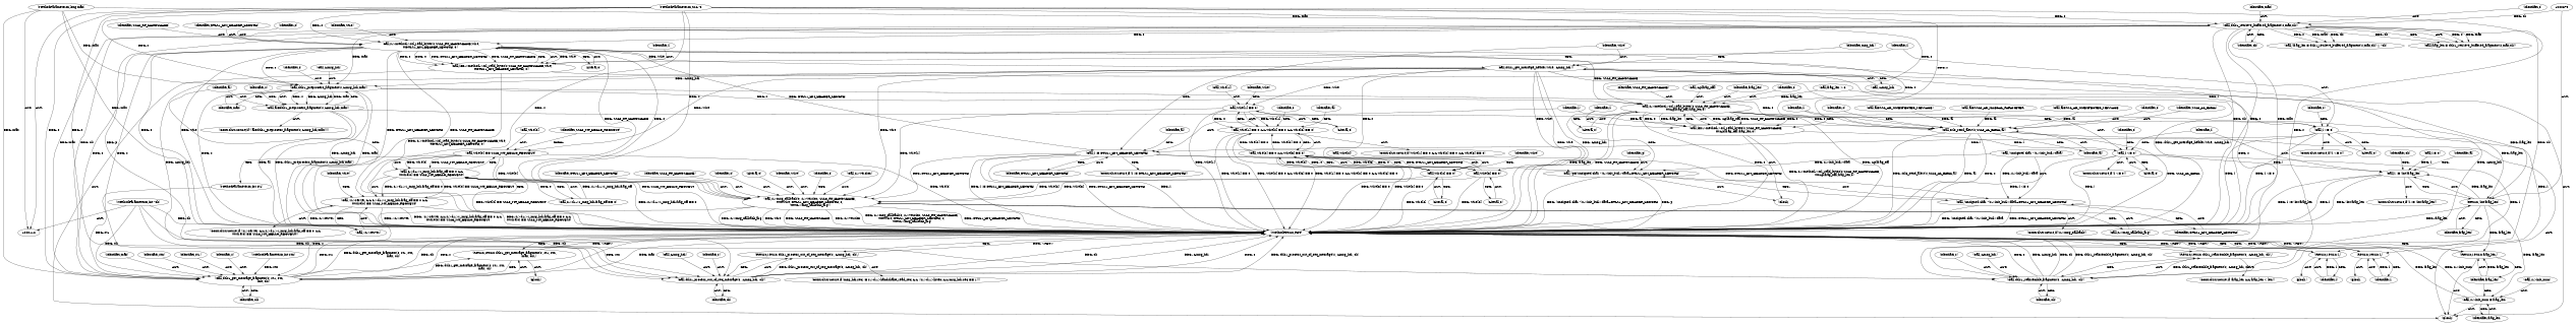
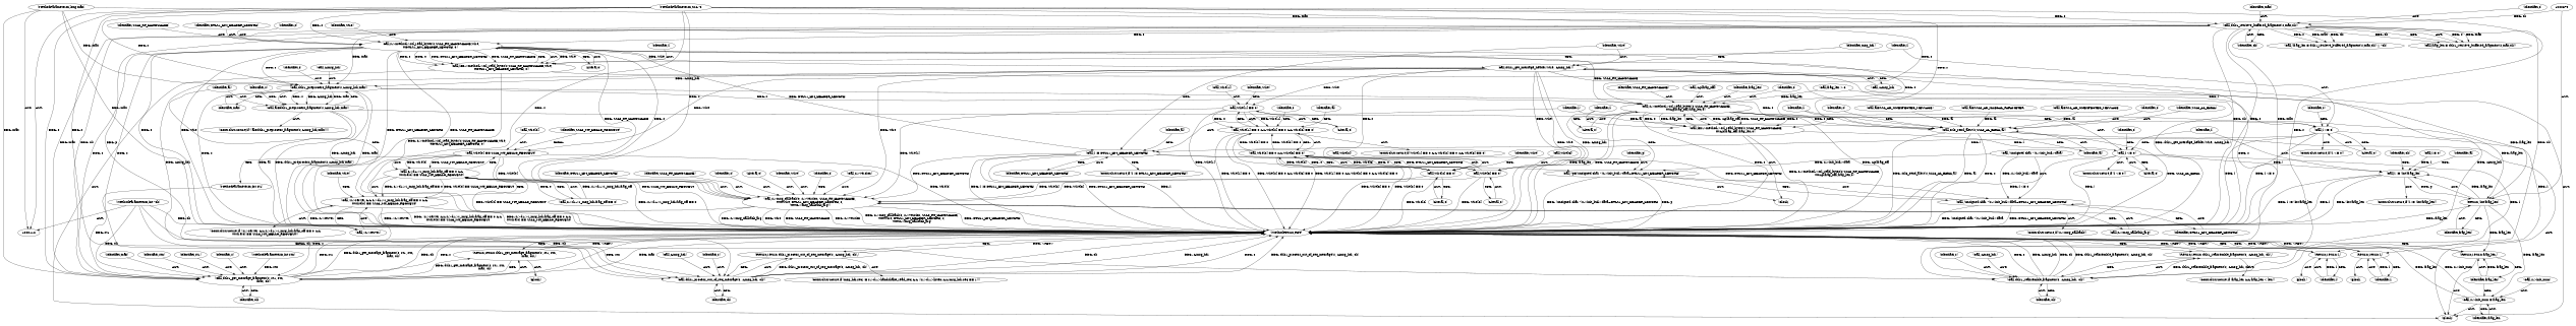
  digraph {
    n1 [label="(Call,s->method->ssl_read_bytes(s,SSL3_RT_HANDSHAKE,wire,\n\t\tDTLS1_HM_HEADER_LENGTH, 0))"]
    n2 [label="(Call,i=s->method->ssl_read_bytes(s,SSL3_RT_HANDSHAKE,wire,\n\t\tDTLS1_HM_HEADER_LENGTH, 0))"]
    n3 [label="(Call,i != DTLS1_HM_HEADER_LENGTH)"]
    n4 [label="(Call,s->msg_callback(0, s->version, SSL3_RT_HANDSHAKE, \n\t\t\t\t\twire, DTLS1_HM_HEADER_LENGTH, s, \n\t\t\t\t\ts->msg_callback_arg))"]
-   n5 [label="(Call,dtls1_get_message_fragment(s, st1, stn,\n                               init, ok))"]
+   n5 [label="(Call,dtls1_get_message_fragment(s, st1, stn,\n                               max, ok))"]
    n6 [label="(Call,dtls1_get_message_header(wire, &msg_hdr))"]
    n7 [label="(Call,dtls1_process_out_of_seq_message(s, &msg_hdr, ok))"]
    n8 [label="(Call,dtls1_reassemble_fragment(s, &msg_hdr, ok))"]
    n9 [label="(Call,dtls1_preprocess_fragment(s,&msg_hdr,max))"]
    n10 [label="(Call,ssl3_send_alert(s,SSL3_AL_FATAL,al))"]
    n11 [label="(Call,s->method->ssl_read_bytes(s,SSL3_RT_HANDSHAKE,\n\t\t\t&p[frag_off],frag_len,0))"]
    n12 [label="(Literal,0)"]
    n13 [label="(MethodReturn,RET)"]
    n14 [label="(Call,i <= 0)"]
    n15 [label="(Block,)"]
    n16 [label="(Call,*p=(unsigned char *)s->init_buf->data+DTLS1_HM_HEADER_LENGTH)"]
    n17 [label="(Call,(unsigned char *)s->init_buf->data+DTLS1_HM_HEADER_LENGTH)"]
    n18 [label="(Identifier,DTLS1_HM_HEADER_LENGTH)"]
    n19 [label="(ControlStructure,if (i != DTLS1_HM_HEADER_LENGTH))"]
    n20 [label="(Call,s->msg_callback_arg)"]
    n21 [label="(ControlStructure,if (s->msg_callback))"]
    n22 [label="(Return,return dtls1_get_message_fragment(s, st1, stn,\n                               max, ok);)"]
    n23 [label="(Identifier,ok)"]
    n24 [label="(Call,wire[0] == SSL3_MT_HELLO_REQUEST)"]
    n25 [label="(Call,wire[1] == 0)"]
    n26 [label="(Call,wire[2] == 0)"]
    n27 [label="(Call,wire[3] == 0)"]
    n28 [label="(Call,&msg_hdr)"]
    n29 [label="(Return,return dtls1_process_out_of_seq_message(s, &msg_hdr, ok);)"]
    n30 [label="(Identifier,ok)"]
    n31 [label="(Return,return dtls1_reassemble_fragment(s, &msg_hdr, ok);)"]
    n32 [label="(Identifier,ok)"]
    n33 [label="(Call,al=dtls1_preprocess_fragment(s,&msg_hdr,max))"]
    n34 [label="(Identifier,max)"]
    n35 [label="(Identifier,al)"]
    n36 [label="(Call,i=s->method->ssl_read_bytes(s,SSL3_RT_HANDSHAKE,\n\t\t\t&p[frag_off],frag_len,0))"]
    n37 [label="(Return,(int)frag_len)"]
    n38 [label="(Literal,0)"]
    n39 [label="(Return,return i;)"]
    n40 [label="(Return,return i;)"]
    n41 [label="(Return,return frag_len;)"]
    n42 [label="(Call,dtls1_retrieve_buffered_fragment(s,max,ok))"]
    n43 [label="(Identifier,ok)"]
    n44 [label="(Call,(frag_len = dtls1_retrieve_buffered_fragment(s,max,ok)) || *ok)"]
    n45 [label="(Call,frag_len = dtls1_retrieve_buffered_fragment(s,max,ok))"]
    n46 [label="(MethodParameterIn,SSL *s)"]
    1000112
    n48 [label="(MethodParameterIn,long max)"]
    n49 [label="(MethodParameterIn,int *ok)"]
    n50 [label="(ControlStructure,if (i <= 0))"]
    n51 [label="(Literal,0)"]
    n52 [label="(Identifier,i)"]
    n53 [label="(Block,)"]
    n54 [label="(Block,)"]
    n55 [label="(Identifier,DTLS1_HM_HEADER_LENGTH)"]
    n56 [label="(Block,)"]
    n57 [label="(Call,s->d1->r_msg_hdr.frag_off == 0 &&\n\t\twire[0] == SSL3_MT_HELLO_REQUEST)"]
    n58 [label="(MethodParameterIn,int st1)"]
    n59 [label="(Call,wire[1] == 0 && wire[2] == 0 && wire[3] == 0)"]
    n60 [label="(Literal,0)"]
    n61 [label="(Call,wire[2] == 0 && wire[3] == 0)"]
    n62 [label="(Literal,0)"]
    n63 [label="(Literal,0)"]
    n64 [label="(ControlStructure,if (msg_hdr.seq != s->d1->handshake_read_seq && !(s->d1->listen && msg_hdr.seq == 1)))"]
    n65 [label="(ControlStructure,if (frag_len && frag_len < len))"]
    n66 [label="(Call,!s->server && s->d1->r_msg_hdr.frag_off == 0 &&\n\t\twire[0] == SSL3_MT_HELLO_REQUEST)"]
    n67 [label="(Call,s->d1->r_msg_hdr.frag_off == 0)"]
    n68 [label="(Identifier,SSL3_MT_HELLO_REQUEST)"]
    n69 [label="(Call,!s->server)"]
    n70 [label="(ControlStructure,if (!s->server && s->d1->r_msg_hdr.frag_off == 0 &&\n\t\twire[0] == SSL3_MT_HELLO_REQUEST))"]
    n71 [label="(ControlStructure,if (wire[1] == 0 && wire[2] == 0 && wire[3] == 0))"]
    n72 [label="(ControlStructure,if ((al=dtls1_preprocess_fragment(s,&msg_hdr,max))))"]
    n73 [label="(Call,i <= 0)"]
    n74 [label="(Call,i != (int)frag_len)"]
    n75 [label="(Call,s->init_num = frag_len)"]
    n76 [label="(Identifier,frag_len)"]
    n77 [label="(ControlStructure,if (i <= 0))"]
    n78 [label="(Literal,0)"]
    n79 [label="(Identifier,i)"]
    n80 [label="(Block,)"]
    n81 [label="(ControlStructure,if (i != (int)frag_len))"]
    n82 [label="(Identifier,frag_len)"]
    n83 [label="(Identifier,frag_len)"]
    n84 [label="(Identifier,s)"]
    n85 [label="(Identifier,al)"]
    n86 [label="(Identifier,s)"]
    n87 [label="(Call,wire[2])"]
    n88 [label="(Identifier,SSL3_RT_HANDSHAKE)"]
    n89 [label="(Identifier,s)"]
    n90 [label="(Identifier,i)"]
    n91 [label="(Identifier,max)"]
    n92 [label="(Identifier,s)"]
+   n93 [label="(Call,wire[3])"]
    n94 [label="(Identifier,i)"]
    n95 [label="(Call,frag_len > 0)"]
    n96 [label="(Call,s->init_num)"]
    n97 [label="(Identifier,wire)"]
    n98 [label="(Identifier,SSL3_AL_FATAL)"]
    n99 [label="(Identifier,wire)"]
    n100 [label="(Call,&msg_hdr)"]
    n101 [label="(Identifier,s)"]
    n102 [label="(Identifier,DTLS1_HM_HEADER_LENGTH)"]
    n103 [label="(Identifier,s)"]
    n104 [label="(Identifier,p)"]
    n105 [label="(Identifier,wire)"]
    n106 [label="(Identifier,SSL3_RT_HANDSHAKE)"]
    n107 [label="(Identifier,max)"]
    n108 [label="(Identifier,SSL3_RT_HANDSHAKE)"]
    n109 [label="(Identifier,i)"]
    n110 [label="(Identifier,stn)"]
    n111 [label="(Call,wire[1])"]
    n112 [label="(Identifier,i)"]
    n113 [label="(Identifier,s)"]
    n114 [label="(Call,&msg_hdr)"]
    n115 [label="(Identifier,msg_hdr)"]
    n116 [label="(Identifier,al)"]
    n117 [label="(Call,&msg_hdr)"]
    n118 [label="(Identifier,s)"]
    n119 [label="(Identifier,s)"]
    n120 [label="(Identifier,al)"]
    n121 [label="(Call,al=SSL_AD_UNEXPECTED_MESSAGE)"]
    n122 [label="(Identifier,s)"]
    n123 [label="(Identifier,wire)"]
    n124 [label="(Identifier,ok)"]
    n125 [label="(Identifier,s)"]
    n126 [label="(Call,al=SSL3_AD_ILLEGAL_PARAMETER)"]
    n127 [label="(Call,al=SSL_AD_UNEXPECTED_MESSAGE)"]
    n128 [label="(Identifier,wire)"]
    n129 [label="(Call,&p[frag_off])"]
    n130 [label="(Identifier,i)"]
    n131 [label="(Identifier,st1)"]
    n132 [label="(Literal,0)"]
    n133 [label="(Identifier,i)"]
    n134 [label="(Identifier,s)"]
    n135 [label="(Identifier,al)"]
    n136 [label="(Identifier,DTLS1_HM_HEADER_LENGTH)"]
    n137 [label="(Call,(unsigned char *)s->init_buf->data)"]
    n138 [label="(Identifier,wire)"]
    n139 [label="(Call,wire[0])"]
    n140 [label="(Identifier,s)"]
    n141 [label="(Call,i = 0)"]
    n142 [label="(MethodParameterIn,int stn)"]
    n143 [label="(Identifier,s)"]
    n144 [label="(Identifier,s)"]
    n145 [label="(Call,s->version)"]
    n146 [label="(Identifier,frag_len)"]
    1000379
    n1 -> n2 [label="AST: "]
    n1 -> n2 [label="DDG: wire"]
    n1 -> n2 [label="DDG: s"]
    n1 -> n2 [label="DDG: 0"]
    n1 -> n2 [label="DDG: DTLS1_HM_HEADER_LENGTH"]
    n1 -> n2 [label="DDG: SSL3_RT_HANDSHAKE"]
    n1 -> n3 [label="DDG: DTLS1_HM_HEADER_LENGTH"]
    n1 -> n4 [label="DDG: SSL3_RT_HANDSHAKE"]
    n1 -> n4 [label="DDG: s"]
    n1 -> n5 [label="DDG: s"]
    n1 -> n6 [label="DDG: wire"]
    n1 -> n7 [label="DDG: s"]
    n1 -> n8 [label="DDG: s"]
    n1 -> n9 [label="DDG: s"]
    n1 -> n10 [label="DDG: s"]
    n1 -> n11 [label="DDG: SSL3_RT_HANDSHAKE"]
    n1 -> n12 [label="CFG: "]
    n1 -> n13 [label="DDG: s"]
    n1 -> n13 [label="DDG: wire"]
    n1 -> n13 [label="DDG: DTLS1_HM_HEADER_LENGTH"]
    n1 -> n13 [label="DDG: SSL3_RT_HANDSHAKE"]
    n2 -> n1 [label="CFG: "]
    n2 -> n13 [label="DDG: s->method->ssl_read_bytes(s,SSL3_RT_HANDSHAKE,wire,\n\t\tDTLS1_HM_HEADER_LENGTH, 0)"]
    n2 -> n14 [label="DDG: i"]
    n2 -> n15 [label="AST: "]
    n3 -> n4 [label="DDG: DTLS1_HM_HEADER_LENGTH"]
    n3 -> n13 [label="DDG: i != DTLS1_HM_HEADER_LENGTH"]
    n3 -> n13 [label="DDG: DTLS1_HM_HEADER_LENGTH"]
    n3 -> n13 [label="DDG: i"]
    n3 -> n16 [label="DDG: DTLS1_HM_HEADER_LENGTH"]
    n3 -> n17 [label="DDG: DTLS1_HM_HEADER_LENGTH"]
    n3 -> n18 [label="CFG: "]
    n3 -> n19 [label="CFG: "]
    n4 -> n5 [label="DDG: s"]
    n4 -> n13 [label="DDG: wire"]
    n4 -> n13 [label="DDG: SSL3_RT_HANDSHAKE"]
    n4 -> n13 [label="DDG: s->version"]
    n4 -> n13 [label="DDG: s->msg_callback(0, s->version, SSL3_RT_HANDSHAKE, \n\t\t\t\t\twire, DTLS1_HM_HEADER_LENGTH, s, \n\t\t\t\t\ts->msg_callback_arg)"]
    n4 -> n13 [label="DDG: DTLS1_HM_HEADER_LENGTH"]
    n4 -> n13 [label="DDG: s->msg_callback_arg"]
    n4 -> n20 [label="CFG: "]
    n4 -> n21 [label="AST: "]
    n5 -> n13 [label="DDG: dtls1_get_message_fragment(s, st1, stn,\n                               max, ok)"]
    n5 -> n13 [label="DDG: ok"]
    n5 -> n13 [label="DDG: s"]
    n5 -> n13 [label="DDG: stn"]
    n5 -> n13 [label="DDG: max"]
    n5 -> n13 [label="DDG: st1"]
    n5 -> n22 [label="AST: "]
    n5 -> n22 [label="DDG: dtls1_get_message_fragment(s, st1, stn,\n                               max, ok)"]
    n5 -> n23 [label="CFG: "]
    n6 -> n4 [label="DDG: wire"]
    n6 -> n7 [label="DDG: &msg_hdr"]
    n6 -> n8 [label="DDG: &msg_hdr"]
    n6 -> n9 [label="DDG: &msg_hdr"]
    n6 -> n13 [label="DDG: wire"]
    n6 -> n13 [label="DDG: &msg_hdr"]
    n6 -> n13 [label="DDG: dtls1_get_message_header(wire, &msg_hdr)"]
    n6 -> n15 [label="AST: "]
    n6 -> n24 [label="DDG: wire"]
    n6 -> n25 [label="DDG: wire"]
    n6 -> n26 [label="DDG: s"]
    n6 -> n27 [label="DDG: wire"]
    n6 -> n28 [label="CFG: "]
    n7 -> n13 [label="DDG: dtls1_process_out_of_seq_message(s, &msg_hdr, ok)"]
    n7 -> n13 [label="DDG: ok"]
    n7 -> n13 [label="DDG: &msg_hdr"]
    n7 -> n13 [label="DDG: s"]
    n7 -> n29 [label="AST: "]
    n7 -> n29 [label="DDG: dtls1_process_out_of_seq_message(s, &msg_hdr, ok)"]
    n7 -> n30 [label="CFG: "]
    n8 -> n13 [label="DDG: s"]
    n8 -> n13 [label="DDG: &msg_hdr"]
    n8 -> n13 [label="DDG: ok"]
    n8 -> n13 [label="DDG: dtls1_reassemble_fragment(s, &msg_hdr, ok)"]
    n8 -> n31 [label="AST: "]
    n8 -> n31 [label="DDG: dtls1_reassemble_fragment(s, &msg_hdr, ok)"]
    n8 -> n32 [label="CFG: "]
    n9 -> n10 [label="DDG: s"]
    n9 -> n11 [label="DDG: s"]
    n9 -> n13 [label="DDG: &msg_hdr"]
    n9 -> n13 [label="DDG: max"]
    n9 -> n13 [label="DDG: s"]
    n9 -> n33 [label="AST: "]
    n9 -> n33 [label="DDG: s"]
    n9 -> n33 [label="DDG: &msg_hdr"]
    n9 -> n33 [label="DDG: max"]
    n9 -> n34 [label="CFG: "]
    n10 -> n13 [label="DDG: ssl3_send_alert(s,SSL3_AL_FATAL,al)"]
    n10 -> n13 [label="DDG: al"]
    n10 -> n13 [label="DDG: s"]
    n10 -> n13 [label="DDG: SSL3_AL_FATAL"]
    n10 -> n15 [label="AST: "]
    n10 -> n35 [label="CFG: "]
    n11 -> n10 [label="DDG: s"]
    n11 -> n13 [label="DDG: &p[frag_off]"]
    n11 -> n13 [label="DDG: frag_len"]
    n11 -> n13 [label="DDG: SSL3_RT_HANDSHAKE"]
    n11 -> n13 [label="DDG: s"]
    n11 -> n36 [label="AST: "]
    n11 -> n36 [label="DDG: &p[frag_off]"]
    n11 -> n36 [label="DDG: SSL3_RT_HANDSHAKE"]
    n11 -> n36 [label="DDG: s"]
    n11 -> n36 [label="DDG: 0"]
    n11 -> n36 [label="DDG: frag_len"]
    n11 -> n37 [label="DDG: frag_len"]
    n11 -> n38 [label="CFG: "]
    n12 -> n1 [label="AST: "]
    n13 -> n22 [label="CFG: "]
    n13 -> n29 [label="CFG: "]
    n13 -> n31 [label="CFG: "]
    n13 -> n39 [label="CFG: "]
    n13 -> n40 [label="CFG: "]
    n13 -> n41 [label="CFG: "]
    n14 -> n3 [label="DDG: i"]
    n14 -> n13 [label="DDG: i"]
    n14 -> n13 [label="DDG: i <= 0"]
    n14 -> n39 [label="DDG: i"]
    n14 -> n50 [label="AST: "]
    n14 -> n51 [label="CFG: "]
    n16 -> n13 [label="DDG: p"]
    n16 -> n13 [label="DDG: (unsigned char *)s->init_buf->data+DTLS1_HM_HEADER_LENGTH"]
    n16 -> n17 [label="CFG: "]
    n16 -> n54 [label="AST: "]
    n17 -> n13 [label="DDG: (unsigned char *)s->init_buf->data"]
    n17 -> n13 [label="DDG: DTLS1_HM_HEADER_LENGTH"]
    n17 -> n16 [label="AST: "]
    n17 -> n55 [label="CFG: "]
    n18 -> n3 [label="AST: "]
    n20 -> n4 [label="AST: "]
    n22 -> n5 [label="CFG: "]
    n22 -> n13 [label="DDG: <RET>"]
    n22 -> n56 [label="AST: "]
    n23 -> n5 [label="AST: "]
    n24 -> n4 [label="DDG: wire[0]"]
    n24 -> n13 [label="DDG: SSL3_MT_HELLO_REQUEST"]
    n24 -> n13 [label="DDG: wire[0]"]
    n24 -> n57 [label="AST: "]
    n24 -> n57 [label="DDG: wire[0]"]
    n24 -> n57 [label="DDG: SSL3_MT_HELLO_REQUEST"]
    n24 -> n58 [label="CFG: "]
    n25 -> n4 [label="DDG: wire[1]"]
    n25 -> n13 [label="DDG: wire[1]"]
    n25 -> n59 [label="AST: "]
    n25 -> n59 [label="DDG: wire[1]"]
    n25 -> n59 [label="DDG: 0"]
    n25 -> n60 [label="CFG: "]
    n26 -> n4 [label="DDG: wire[2]"]
    n26 -> n13 [label="DDG: wire[2]"]
    n26 -> n61 [label="AST: "]
    n26 -> n61 [label="DDG: wire[2]"]
    n26 -> n61 [label="DDG: 0"]
    n26 -> n62 [label="CFG: "]
    n27 -> n4 [label="DDG: wire[3]"]
    n27 -> n13 [label="DDG: wire[3]"]
    n27 -> n61 [label="AST: "]
    n27 -> n61 [label="DDG: wire[3]"]
    n27 -> n61 [label="DDG: 0"]
    n27 -> n63 [label="CFG: "]
    n28 -> n6 [label="AST: "]
    n29 -> n7 [label="CFG: "]
    n29 -> n13 [label="DDG: <RET>"]
    n29 -> n64 [label="AST: "]
    n30 -> n7 [label="AST: "]
    n31 -> n8 [label="CFG: "]
    n31 -> n13 [label="DDG: <RET>"]
    n31 -> n65 [label="AST: "]
    n32 -> n8 [label="AST: "]
    n33 -> n9 [label="CFG: "]
    n33 -> n10 [label="DDG: al"]
    n33 -> n13 [label="DDG: al"]
    n33 -> n13 [label="DDG: dtls1_preprocess_fragment(s,&msg_hdr,max)"]
    n33 -> n72 [label="AST: "]
    n34 -> n9 [label="AST: "]
    n35 -> n10 [label="AST: "]
    n36 -> n11 [label="CFG: "]
    n36 -> n13 [label="DDG: s->method->ssl_read_bytes(s,SSL3_RT_HANDSHAKE,\n\t\t\t&p[frag_off],frag_len,0)"]
    n36 -> n54 [label="AST: "]
    n36 -> n73 [label="DDG: i"]
    n37 -> n13 [label="DDG: frag_len"]
    n37 -> n41 [label="DDG: frag_len"]
    n37 -> n74 [label="AST: "]
    n37 -> n74 [label="DDG: frag_len"]
    n37 -> n75 [label="DDG: frag_len"]
    n37 -> n76 [label="CFG: "]
    n38 -> n11 [label="AST: "]
    n39 -> n13 [label="DDG: <RET>"]
    n39 -> n52 [label="CFG: "]
    n39 -> n53 [label="AST: "]
    n40 -> n13 [label="DDG: <RET>"]
    n40 -> n79 [label="CFG: "]
    n40 -> n80 [label="AST: "]
    n41 -> n13 [label="DDG: <RET>"]
    n41 -> n15 [label="AST: "]
    n41 -> n83 [label="CFG: "]
    n42 -> n1 [label="DDG: s"]
    n42 -> n5 [label="DDG: max"]
    n42 -> n5 [label="DDG: ok"]
    n42 -> n7 [label="DDG: p"]
    n42 -> n8 [label="DDG: ok"]
    n42 -> n9 [label="DDG: max"]
    n42 -> n13 [label="DDG: max"]
    n42 -> n13 [label="DDG: ok"]
    n42 -> n13 [label="DDG: s"]
    n42 -> n43 [label="CFG: "]
    n42 -> n44 [label="DDG: s"]
    n42 -> n44 [label="DDG: max"]
    n42 -> n44 [label="DDG: ok"]
    n42 -> n45 [label="AST: "]
    n42 -> n45 [label="DDG: s"]
    n42 -> n45 [label="DDG: max"]
    n42 -> n45 [label="DDG: ok"]
    n43 -> n42 [label="AST: "]
    n45 -> n42 [label="CFG: "]
    n46 -> n1 [label="DDG: s"]
    n46 -> n4 [label="DDG: s"]
    n46 -> n5 [label="DDG: s"]
    n46 -> n7 [label="DDG: s"]
    n46 -> n8 [label="DDG: s"]
    n46 -> n9 [label="DDG: s"]
    n46 -> n10 [label="DDG: s"]
    n46 -> n11 [label="DDG: s"]
    n46 -> n13 [label="DDG: s"]
    n46 -> n42 [label="DDG: s"]
    n46 -> 1000112 [label="AST: "]
    n48 -> n5 [label="DDG: max"]
    n48 -> n9 [label="DDG: max"]
    n48 -> n13 [label="DDG: max"]
    n48 -> n42 [label="DDG: max"]
    n48 -> 1000112 [label="AST: "]
    n49 -> n5 [label="DDG: ok"]
-   n49 -> n7 [label="DDG: ok"]
+   n49 -> n7 [label="FATAL: ok"]
    n49 -> n8 [label="DDG: ok"]
    n49 -> n13 [label="DDG: ok"]
    n49 -> 1000112 [label="AST: "]
    n51 -> n14 [label="AST: "]
    n52 -> n39 [label="AST: "]
    n52 -> n39 [label="DDG: i"]
    n55 -> n17 [label="AST: "]
    n57 -> n13 [label="DDG: wire[0] == SSL3_MT_HELLO_REQUEST"]
    n57 -> n13 [label="DDG: s->d1->r_msg_hdr.frag_off == 0"]
    n57 -> n24 [label="CFG: "]
    n57 -> n66 [label="AST: "]
    n57 -> n66 [label="DDG: s->d1->r_msg_hdr.frag_off == 0"]
    n57 -> n66 [label="DDG: wire[0] == SSL3_MT_HELLO_REQUEST"]
    n57 -> n67 [label="CFG: "]
    n58 -> n5 [label="DDG: st1"]
    n59 -> n13 [label="DDG: wire[1] == 0"]
    n59 -> n13 [label="DDG: wire[2] == 0 && wire[3] == 0"]
    n59 -> n13 [label="DDG: wire[1] == 0 && wire[2] == 0 && wire[3] == 0"]
    n59 -> n25 [label="CFG: "]
    n59 -> n61 [label="CFG: "]
    n59 -> n71 [label="AST: "]
    n60 -> n25 [label="AST: "]
    n61 -> n13 [label="DDG: wire[2] == 0"]
    n61 -> n13 [label="DDG: wire[3] == 0"]
    n61 -> n26 [label="CFG: "]
    n61 -> n27 [label="CFG: "]
    n61 -> n59 [label="AST: "]
    n61 -> n59 [label="DDG: wire[2] == 0"]
    n61 -> n59 [label="DDG: wire[3] == 0"]
    n62 -> n26 [label="AST: "]
    n63 -> n27 [label="AST: "]
    n66 -> n13 [label="DDG: !s->server"]
    n66 -> n13 [label="DDG: !s->server && s->d1->r_msg_hdr.frag_off == 0 &&\n\t\twire[0] == SSL3_MT_HELLO_REQUEST"]
    n66 -> n13 [label="DDG: s->d1->r_msg_hdr.frag_off == 0 &&\n\t\twire[0] == SSL3_MT_HELLO_REQUEST"]
    n66 -> n57 [label="CFG: "]
    n66 -> n69 [label="CFG: "]
    n66 -> n70 [label="AST: "]
    n67 -> n57 [label="AST: "]
    n67 -> n57 [label="DDG: s->d1->r_msg_hdr.frag_off"]
    n67 -> n57 [label="DDG: 0"]
    n68 -> n24 [label="FATAL: "]
    n69 -> n66 [label="AST: "]
    n69 -> n66 [label="DDG: s->server"]
    n73 -> n13 [label="DDG: i <= 0"]
    n73 -> n13 [label="DDG: i"]
    n73 -> n40 [label="DDG: i"]
    n73 -> n74 [label="DDG: i"]
    n73 -> n77 [label="AST: "]
    n73 -> n78 [label="CFG: "]
    n74 -> n13 [label="DDG: i != (int)frag_len"]
    n74 -> n13 [label="DDG: i"]
    n74 -> n13 [label="DDG: (int)frag_len"]
-   n74 -> n37 [label="CFG: "]
+   n74 -> n37 [label="DDG: p"]
    n74 -> n81 [label="AST: "]
    n75 -> n13 [label="DDG: frag_len"]
    n75 -> n13 [label="DDG: s->init_num"]
    n75 -> n15 [label="AST: "]
    n75 -> n82 [label="CFG: "]
    n76 -> n37 [label="AST: "]
    n78 -> n73 [label="AST: "]
    n79 -> n40 [label="AST: "]
    n79 -> n40 [label="DDG: i"]
    n82 -> n75 [label="AST: "]
    n83 -> n41 [label="AST: "]
    n83 -> n41 [label="DDG: frag_len"]
    n83 -> n75 [label="CFG: "]
    n84 -> n8 [label="AST: "]
    n85 -> n74 [label="CFG: "]
    n86 -> n11 [label="AST: "]
    n87 -> n26 [label="AST: "]
    n88 -> n11 [label="AST: "]
    n89 -> n59 [label="CFG: "]
    n90 -> n2 [label="CFG: "]
    n90 -> n14 [label="AST: "]
    n91 -> n42 [label="AST: "]
    n92 -> n9 [label="AST: "]
+   n93 -> n27 [label="AST: "]
    n94 -> n73 [label="CFG: "]
    n94 -> n74 [label="AST: "]
    n95 -> n11 [label="DDG: frag_len"]
    n95 -> n37 [label="DDG: frag_len"]
    n96 -> n75 [label="AST: "]
    n97 -> n3 [label="CFG: "]
    n97 -> n6 [label="AST: "]
    n98 -> n10 [label="AST: "]
    n99 -> n1 [label="AST: "]
    n100 -> n7 [label="AST: "]
    n101 -> n10 [label="CFG: "]
    n102 -> n4 [label="AST: "]
    n103 -> n42 [label="AST: "]
    n104 -> n16 [label="AST: "]
    n105 -> n66 [label="CFG: "]
    n106 -> n1 [label="AST: "]
    n107 -> n5 [label="AST: "]
    n108 -> n4 [label="AST: "]
    n109 -> n2 [label="AST: "]
    n110 -> n5 [label="AST: "]
    n111 -> n25 [label="AST: "]
    n112 -> n16 [label="CFG: "]
    n112 -> n36 [label="AST: "]
    n113 -> n4 [label="AST: "]
    n114 -> n8 [label="AST: "]
    n115 -> n6 [label="CFG: "]
    n116 -> n59 [label="CFG: "]
    n117 -> n9 [label="AST: "]
    n118 -> n33 [label="CFG: "]
    n119 -> n14 [label="CFG: "]
    n120 -> n33 [label="AST: "]
    n120 -> n66 [label="CFG: "]
    n121 -> n10 [label="DDG: al"]
    n122 -> n73 [label="CFG: "]
    n123 -> n25 [label="CFG: "]
    n124 -> n74 [label="CFG: "]
    n125 -> n7 [label="AST: "]
    n126 -> n10 [label="DDG: al"]
    n127 -> n10 [label="DDG: al"]
    n128 -> n26 [label="CFG: "]
    n129 -> n11 [label="AST: "]
    n130 -> n3 [label="AST: "]
    n130 -> n14 [label="CFG: "]
    n131 -> n5 [label="AST: "]
    n132 -> n4 [label="AST: "]
    n133 -> n36 [label="CFG: "]
    n133 -> n73 [label="AST: "]
    n134 -> n5 [label="AST: "]
    n135 -> n3 [label="CFG: "]
    n136 -> n1 [label="AST: "]
    n137 -> n16 [label="DDG: s->init_buf->data"]
    n137 -> n17 [label="AST: "]
    n137 -> n17 [label="DDG: s->init_buf->data"]
    n138 -> n4 [label="AST: "]
    n139 -> n24 [label="AST: "]
    n140 -> n4 [label="CFG: "]
    n141 -> n74 [label="DDG: i"]
    n142 -> n5 [label="DDG: stn"]
    n143 -> n10 [label="AST: "]
    n144 -> n1 [label="AST: "]
    n145 -> n4 [label="AST: "]
    n146 -> n11 [label="AST: "]
    1000379 -> n37 [label="AST: "]
    1000379 -> n42 [label="DDG: ok"]
  }
